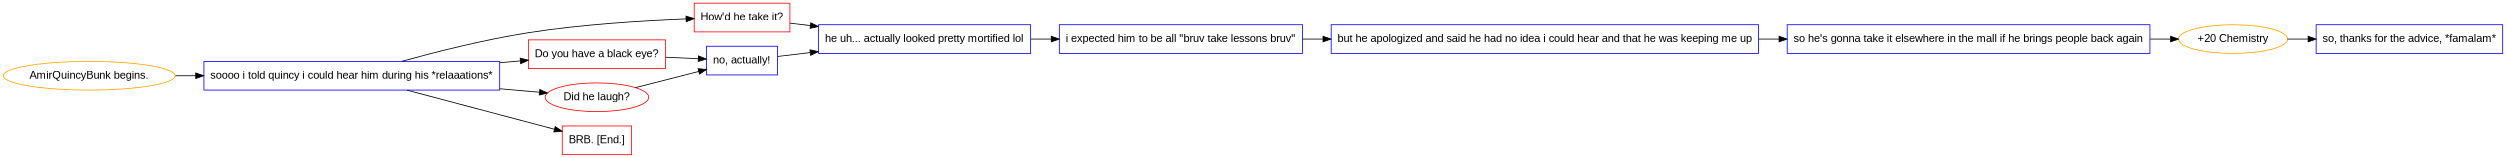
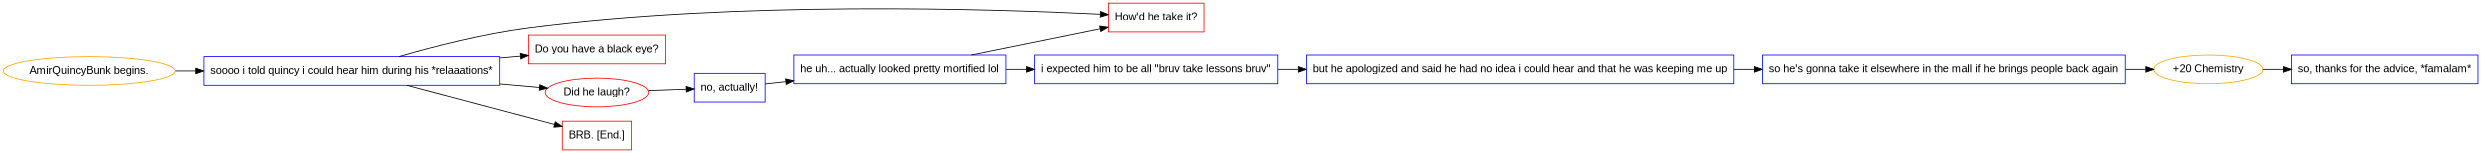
  digraph {
    fontname="Liberation Sans"
    rankdir=LR
    node [color=blue fontname="Liberation Sans" shape=box]
    edge [fontname="Liberation Sans"]
    "AmirQuincyBunk begins." [color=orange shape=""]
    n2 [label="soooo i told quincy i could hear him during his *relaaations*"]
    n3 [color=red label="How'd he take it?"]
    n4 [color=red label="Do you have a black eye?"]
    n5 [color=red label="Did he laugh?" shape=ellipse]
    n6 [color=red label="BRB. [End.]"]
    n7 [label="he uh... actually looked pretty mortified lol"]
    n8 [label="no, actually!"]
    n9 [label="i expected him to be all \"bruv take lessons bruv\""]
    n10 [label="but he apologized and said he had no idea i could hear and that he was keeping me up"]
    n11 [label="so he's gonna take it elsewhere in the mall if he brings people back again"]
    n12 [color=orange label="+20 Chemistry" shape=""]
    n13 [label="so, thanks for the advice, *famalam*"]
    "AmirQuincyBunk begins." -> n2
    n2 -> n3
    n2 -> n4
    n2 -> n5
    n2 -> n6
-   n3 -> n7
-   n4 -> n8
+   n7 -> n3
    n5 -> n8
    n7 -> n9
    n8 -> n7
    n9 -> n10
    n10 -> n11
    n11 -> n12
    n12 -> n13
  }
